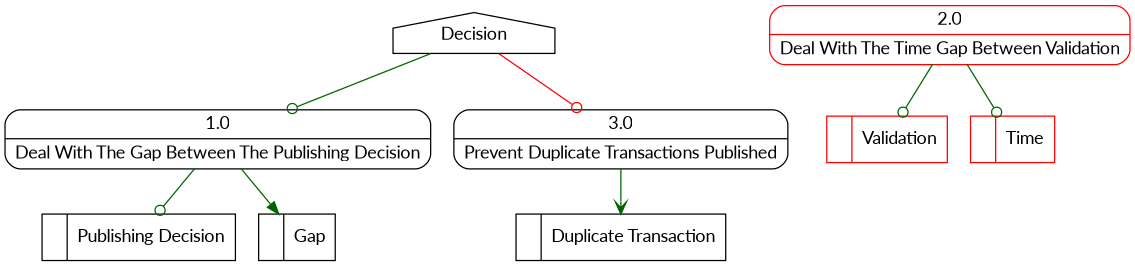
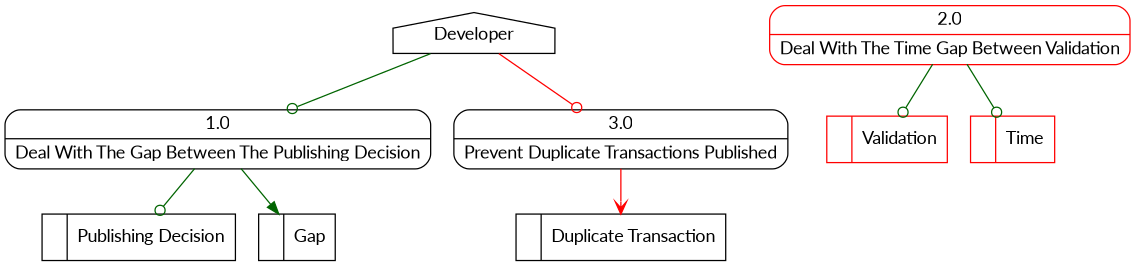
  digraph {
    fontname=Lato
    node [fontname=Lato shape=record]
    edge [arrowhead=odot color=darkgreen fontname=Lato]
    n1 [label="<f0>  |<f1> Publishing Decision "]
    n2 [label="<f0>  |<f1> Gap "]
    n3 [label="<f0>  |<f1> Duplicate Transaction "]
    n4 [color=red label="<f0>  |<f1> Validation "]
    n5 [color=red label="<f0>  |<f1> Time "]
-   n6 [label=Decision shape=house]
+   n6 [label=Developer shape=house]
    n7 [label="{<f0> 1.0|<f1> Deal With The Gap Between The Publishing Decision }" shape=Mrecord]
    n8 [label="{<f0> 3.0|<f1> Prevent Duplicate Transactions Published }" shape=Mrecord]
    n9 [color=red label="{<f0> 2.0|<f1> Deal With The Time Gap Between Validation }" shape=Mrecord]
    n6 -> n7
    n6 -> n8 [color=red]
    n7 -> n1
    n7 -> n2 [arrowhead=normal]
-   n8 -> n3 [arrowhead=vee]
+   n8 -> n3 [arrowhead=vee color=red]
    n9 -> n4
    n9 -> n5
  }
